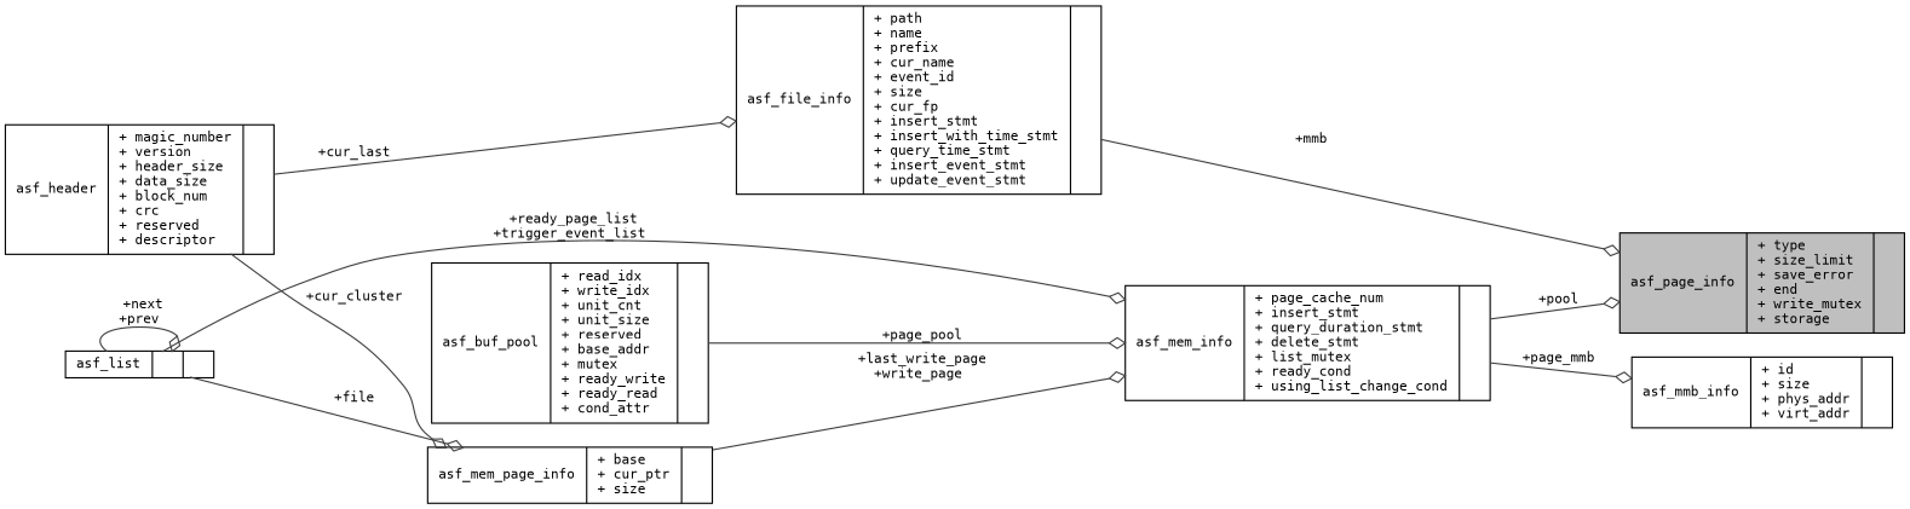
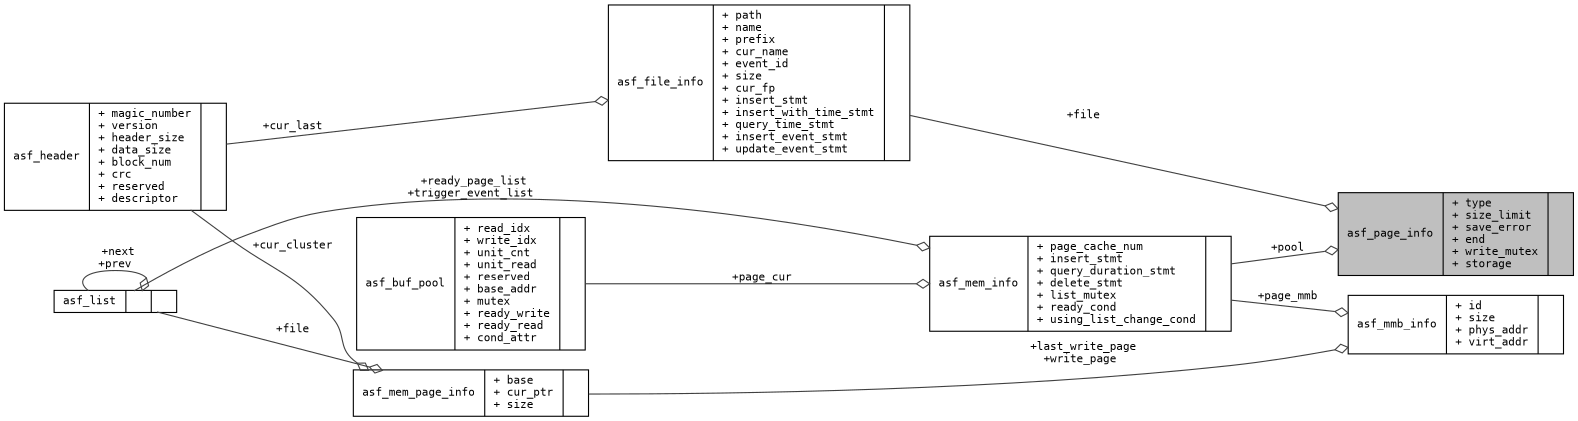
  digraph {
    fontname="DejaVu Sans Mono"
    rankdir=LR
    node [color=black fontname="DejaVu Sans Mono" fontsize=10 shape=record]
    edge [arrowhead=odiamond color=grey25 fontname="DejaVu Sans Mono" fontsize=10 labelfontname=Helvetica labelfontsize=10 style=solid]
    n1 [fillcolor=grey75 fontcolor=black height=0.2 label="{asf_page_info\n|+ type\l+ size_limit\l+ save_error\l+ end\l+ write_mutex\l+ storage\l|}" style=filled width=0.4]
    n2 [height=0.2 label="{asf_file_info\n|+ path\l+ name\l+ prefix\l+ cur_name\l+ event_id\l+ size\l+ cur_fp\l+ insert_stmt\l+ insert_with_time_stmt\l+ query_time_stmt\l+ insert_event_stmt\l+ update_event_stmt\l|}" width=0.4]
    n3 [height=0.2 label="{asf_header\n|+ magic_number\l+ version\l+ header_size\l+ data_size\l+ block_num\l+ crc\l+ reserved\l+ descriptor\l|}" width=0.4]
    n4 [height=0.2 label="{asf_mem_page_info\n|+ base\l+ cur_ptr\l+ size\l|}" width=0.4]
    n5 [height=0.2 label="{asf_mem_info\n|+ page_cache_num\l+ insert_stmt\l+ query_duration_stmt\l+ delete_stmt\l+ list_mutex\l+ ready_cond\l+ using_list_change_cond\l|}" width=0.4]
    n6 [height=0.2 label="{asf_mmb_info\n|+ id\l+ size\l+ phys_addr\l+ virt_addr\l|}" width=0.4]
    n7 [height=0.2 label="{asf_list\n||}" width=0.4]
-   n8 [height=0.2 label="{asf_buf_pool\n|+ read_idx\l+ write_idx\l+ unit_cnt\l+ unit_size\l+ reserved\l+ base_addr\l+ mutex\l+ ready_write\l+ ready_read\l+ cond_attr\l|}" width=0.4]
-   n2 -> n1 [label=" +mmb"]
+   n8 [height=0.2 label="{asf_buf_pool\n|+ read_idx\l+ write_idx\l+ unit_cnt\l+ unit_read\l+ reserved\l+ base_addr\l+ mutex\l+ ready_write\l+ ready_read\l+ cond_attr\l|}" width=0.4]
+   n2 -> n1 [label=" +file"]
    n3 -> n2 [label=" +cur_last"]
    n3 -> n4 [label=" +cur_cluster"]
-   n4 -> n5 [label=" +last_write_page\n+write_page"]
+   n4 -> n6 [label=" +last_write_page\n+write_page"]
    n5 -> n1 [label=" +pool"]
    n5 -> n6 [label=" +page_mmb"]
    n7 -> n4 [label=" +file"]
    n7 -> n5 [label=" +ready_page_list\n+trigger_event_list"]
    n7 -> n7 [label=" +next\n+prev"]
-   n8 -> n5 [label=" +page_pool"]
+   n8 -> n5 [label=" +page_cur"]
  }
